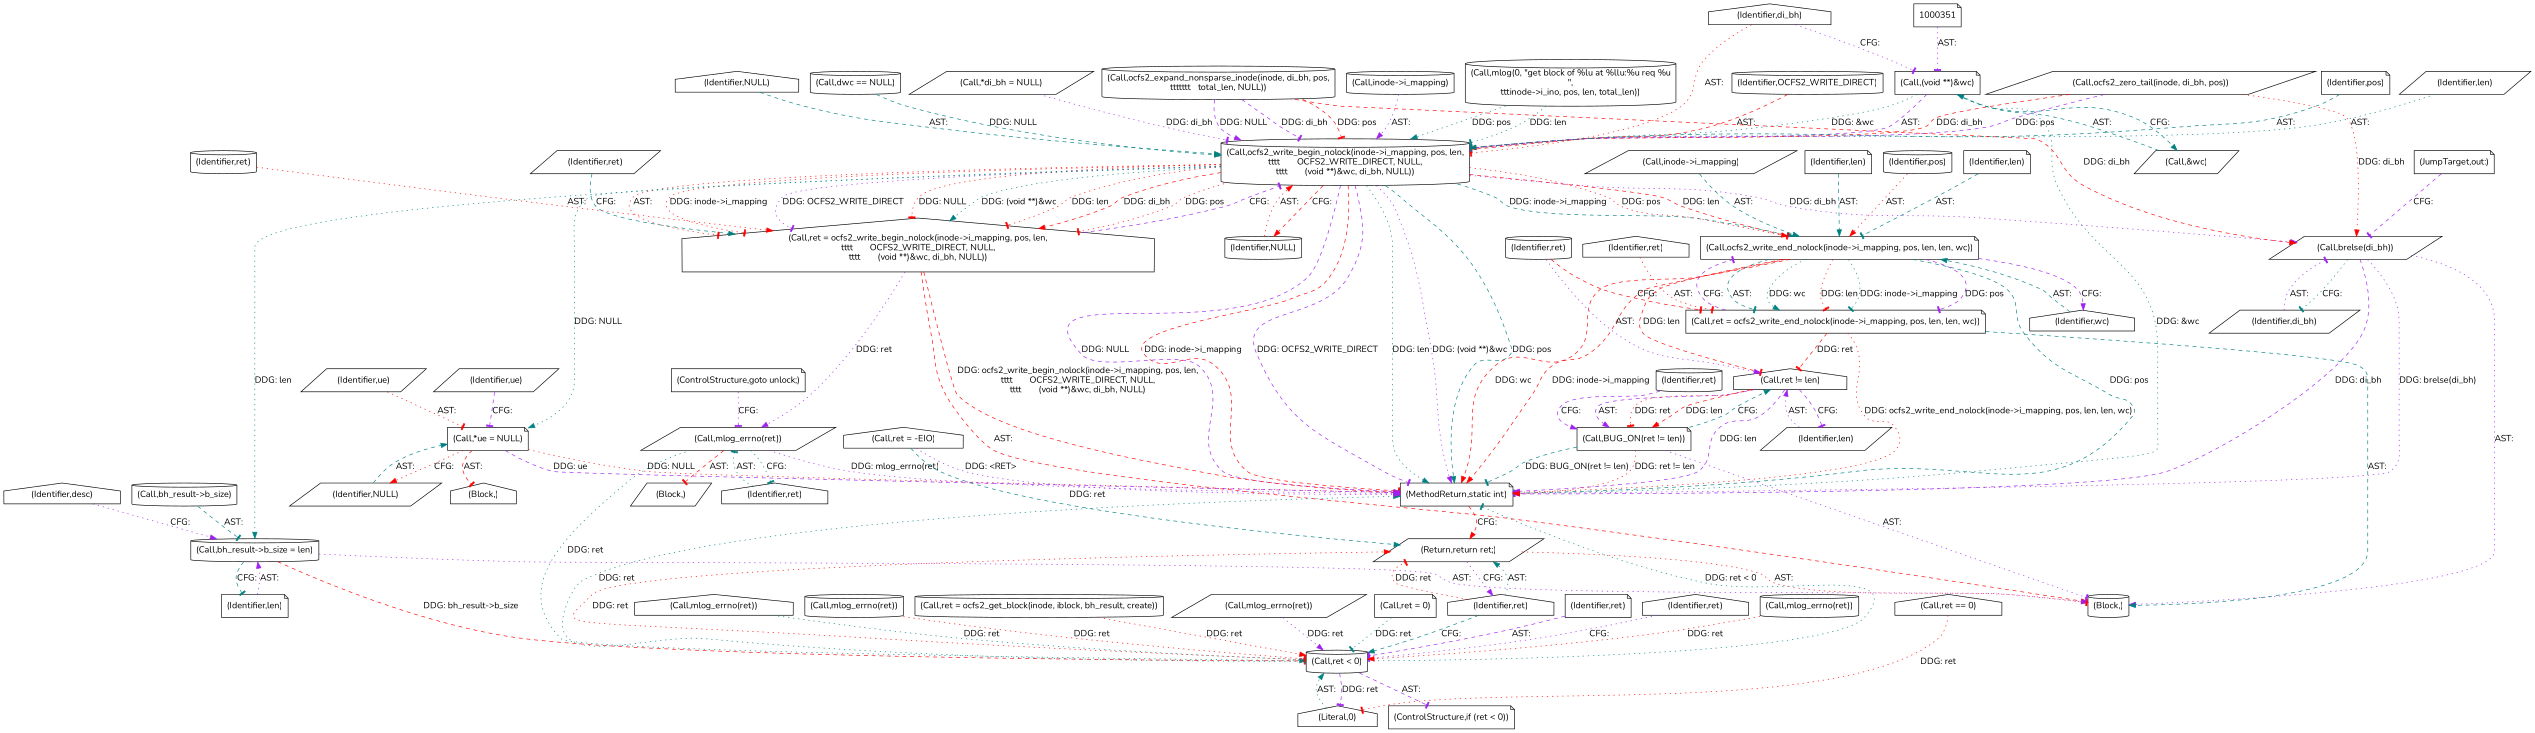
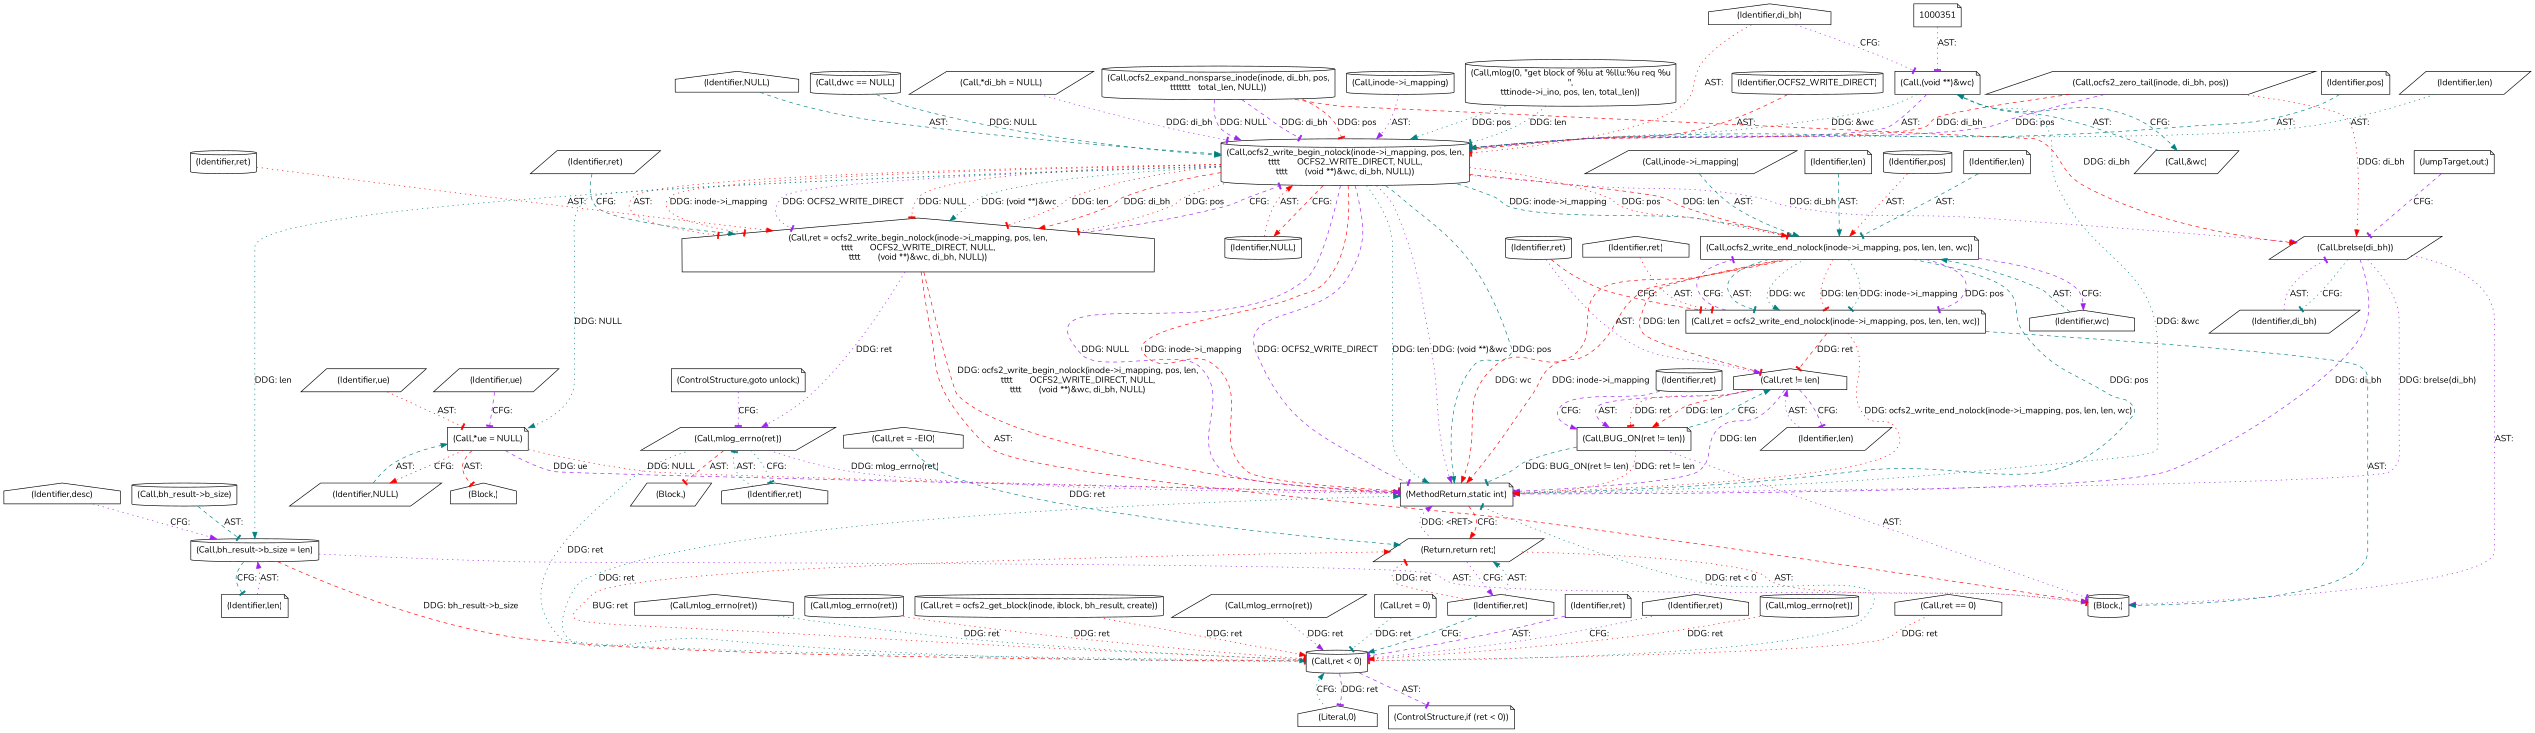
  digraph {
    fontname=Nunito
    node [fontname=Nunito shape=cylinder]
    edge [arrowhead=normal color=red fontname=Nunito style=dotted]
    n1 [label="(Call,(void **)&wc)" shape=note]
    n2 [label="(Call,ocfs2_write_begin_nolock(inode->i_mapping, pos, len,\n\t\t\t\t       OCFS2_WRITE_DIRECT, NULL,\n\t\t\t\t       (void **)&wc, di_bh, NULL))"]
    n3 [label="(MethodReturn,static int)" shape=note]
    n4 [label="(Call,&wc)" shape=parallelogram]
    n5 [label="(Call,ret = ocfs2_write_begin_nolock(inode->i_mapping, pos, len,\n\t\t\t\t       OCFS2_WRITE_DIRECT, NULL,\n\t\t\t\t       (void **)&wc, di_bh, NULL))" shape=house]
    n6 [label="(Call,bh_result->b_size = len)"]
    n7 [label="(Call,*ue = NULL)" shape=note]
    n8 [label="(Call,ocfs2_write_end_nolock(inode->i_mapping, pos, len, len, wc))" shape=note]
    n9 [label="(Call,brelse(di_bh))" shape=parallelogram]
    n10 [label="(Identifier,NULL)"]
    n11 [label="(Return,return ret;)" shape=parallelogram]
    n12 [label="(Call,mlog_errno(ret))" shape=parallelogram]
    n13 [label="(Block,)"]
    n14 [label="(Call,ret < 0)"]
    n15 [label="(Identifier,len)" shape=note]
    n16 [label="(Block,)" shape=house]
    n17 [label="(Identifier,NULL)" shape=parallelogram]
    n18 [label="(Call,ret = ocfs2_write_end_nolock(inode->i_mapping, pos, len, len, wc))" shape=note]
    n19 [label="(Call,ret != len)" shape=house]
    n20 [label="(Identifier,wc)" shape=house]
    n21 [label="(Identifier,di_bh)" shape=parallelogram]
    n22 [label="(Identifier,ret)" shape=house]
    n23 [label="(Block,)" shape=parallelogram]
    n24 [label="(ControlStructure,if (ret < 0))" shape=note]
    n25 [label="(Literal,0)" shape=house]
    n26 [label="(Identifier,ret)" shape=house]
    n27 [label="(Call,BUG_ON(ret != len))" shape=note]
    n28 [label="(Identifier,len)" shape=parallelogram]
    n29 [label="(Call,mlog_errno(ret))" shape=house]
    n30 [label="(JumpTarget,out:)" shape=note]
    n31 [label="(Identifier,di_bh)" shape=house]
    n32 [label="(Identifier,desc)" shape=house]
    n33 [label="(Call,mlog_errno(ret))"]
    n34 [label="(Identifier,OCFS2_WRITE_DIRECT)"]
    n35 [label="(Identifier,len)" shape=note]
    n36 [label="(Call,ocfs2_zero_tail(inode, di_bh, pos))" shape=parallelogram]
    n37 [label="(Call,ret = ocfs2_get_block(inode, iblock, bh_result, create))"]
    n38 [label="(Identifier,pos)" shape=note]
    n39 [label="(Call,mlog_errno(ret))" shape=parallelogram]
    n40 [label="(Identifier,ret)" shape=house]
    n41 [label="(Call,ret == 0)" shape=house]
    n42 [label="(Identifier,ret)"]
    n43 [label="(Identifier,len)" shape=parallelogram]
    n44 [label="(Identifier,NULL)" shape=house]
    n45 [label="(Identifier,ret)" shape=parallelogram]
    n46 [label="(Call,dwc == NULL)"]
    n47 [label="(Call,ret = 0)" shape=note]
    n48 [label="(Call,inode->i_mapping)" shape=parallelogram]
    n49 [label="(Call,*di_bh = NULL)" shape=parallelogram]
    n50 [label="(Identifier,ue)" shape=parallelogram]
    n51 [label="(Identifier,ret)" shape=note]
    n52 [label="(Identifier,ret)"]
    n53 [label="(Call,ocfs2_expand_nonsparse_inode(inode, di_bh, pos,\n\t\t\t\t\t\t\t   total_len, NULL))"]
    n54 [label="(Identifier,ret)" shape=house]
    n55 [label="(Identifier,ret)"]
    n56 [label="(Identifier,len)" shape=note]
    n57 [label="(Call,mlog_errno(ret))"]
    n58 [label="(Identifier,pos)"]
    n59 [label="(Identifier,ue)" shape=parallelogram]
    n60 [label="(Call,bh_result->b_size)"]
    n61 [label="(Call,ret = -EIO)" shape=house]
    n62 [label="(Call,inode->i_mapping)"]
    n63 [label="(Call,mlog(0, \"get block of %lu at %llu:%u req %u\n\",\n\t\t\tinode->i_ino, pos, len, total_len))"]
    n64 [label="(ControlStructure,goto unlock;)" shape=note]
    1000351 [shape=note]
    n1 -> n2 [arrowhead=tee color=purple label="AST: " style=dashed]
    n1 -> n2 [arrowhead=tee color=teal label="DDG: &wc"]
    n1 -> n3 [color=teal label="DDG: &wc"]
    n1 -> n4 [color=teal label="CFG: " style=dashed]
    n2 -> n3 [color=purple label="DDG: NULL" style=dashed]
    n2 -> n3 [arrowhead=tee label="DDG: inode->i_mapping" style=dashed]
    n2 -> n3 [arrowhead=tee color=purple label="DDG: OCFS2_WRITE_DIRECT" style=dashed]
    n2 -> n3 [color=teal label="DDG: len"]
    n2 -> n3 [color=purple label="DDG: (void **)&wc"]
    n2 -> n3 [color=teal label="DDG: pos" style=dashed]
    n2 -> n5 [arrowhead=tee label="AST: "]
    n2 -> n5 [arrowhead=tee label="DDG: inode->i_mapping"]
    n2 -> n5 [arrowhead=tee color=purple label="DDG: OCFS2_WRITE_DIRECT"]
    n2 -> n5 [arrowhead=tee label="DDG: NULL"]
    n2 -> n5 [color=teal label="DDG: (void **)&wc"]
    n2 -> n5 [arrowhead=tee label="DDG: len"]
    n2 -> n5 [label="DDG: di_bh" style=dashed]
    n2 -> n5 [arrowhead=tee label="DDG: pos"]
    n2 -> n6 [color=teal label="DDG: len"]
    n2 -> n7 [color=teal label="DDG: NULL"]
    n2 -> n8 [color=teal label="DDG: inode->i_mapping" style=dashed]
    n2 -> n8 [label="DDG: pos"]
    n2 -> n8 [arrowhead=tee label="DDG: len" style=dashed]
    n2 -> n9 [color=purple label="DDG: di_bh"]
    n2 -> n10 [label="CFG: " style=dashed]
    n3 -> n11 [label="CFG: " style=dashed]
    n4 -> n1 [color=teal label="AST: " style=dashed]
    n5 -> n2 [arrowhead=tee color=purple label="CFG: " style=dashed]
    n5 -> n3 [label="DDG: ocfs2_write_begin_nolock(inode->i_mapping, pos, len,\n\t\t\t\t       OCFS2_WRITE_DIRECT, NULL,\n\t\t\t\t       (void **)&wc, di_bh, NULL)" style=dashed]
    n5 -> n12 [color=purple label="DDG: ret"]
    n5 -> n13 [label="AST: " style=dashed]
    n6 -> n13 [color=purple label="AST: "]
    n6 -> n14 [arrowhead=tee label="DDG: bh_result->b_size" style=dashed]
    n6 -> n15 [arrowhead=tee color=teal label="CFG: " style=dashed]
    n7 -> n3 [arrowhead=tee label="DDG: NULL"]
    n7 -> n3 [color=purple label="DDG: ue" style=dashed]
    n7 -> n16 [arrowhead=tee label="AST: " style=dashed]
    n7 -> n17 [label="CFG: "]
    n8 -> n3 [arrowhead=tee color=teal label="DDG: pos" style=dashed]
    n8 -> n3 [label="DDG: wc" style=dashed]
    n8 -> n3 [label="DDG: inode->i_mapping" style=dashed]
    n8 -> n18 [arrowhead=tee color=teal label="AST: " style=dashed]
    n8 -> n18 [color=teal label="DDG: wc"]
    n8 -> n18 [arrowhead=tee label="DDG: len"]
    n8 -> n18 [arrowhead=tee color=teal label="DDG: inode->i_mapping"]
    n8 -> n18 [arrowhead=tee color=purple label="DDG: pos" style=dashed]
    n8 -> n19 [arrowhead=tee label="DDG: len" style=dashed]
    n8 -> n20 [color=purple label="CFG: " style=dashed]
    n9 -> n3 [arrowhead=tee color=purple label="DDG: brelse(di_bh)"]
    n9 -> n3 [color=purple label="DDG: di_bh" style=dashed]
    n9 -> n13 [color=purple label="AST: "]
    n9 -> n21 [arrowhead=tee color=teal label="CFG: "]
    n10 -> n2 [label="AST: "]
-   n61 -> n3 [color=purple label="DDG: <RET>"]
+   n11 -> n3 [color=purple label="DDG: <RET>"]
    n11 -> n13 [arrowhead=tee label="AST: "]
    n11 -> n26 [color=purple label="CFG: "]
    n12 -> n3 [arrowhead=tee color=purple label="DDG: mlog_errno(ret)"]
    n12 -> n14 [color=teal label="DDG: ret"]
    n12 -> n22 [arrowhead=tee color=teal label="CFG: "]
    n12 -> n23 [arrowhead=tee label="AST: " style=dashed]
    n14 -> n3 [color=teal label="DDG: ret"]
    n14 -> n3 [arrowhead=tee color=teal label="DDG: ret < 0"]
-   n14 -> n11 [label="DDG: ret"]
+   n14 -> n11 [label="BUG: ret"]
    n14 -> n24 [arrowhead=tee color=purple label="AST: " style=dashed]
    n14 -> n25 [arrowhead=tee color=purple label="DDG: ret" style=dashed]
    n15 -> n6 [color=purple label="AST: "]
    n17 -> n7 [color=teal label="AST: " style=dashed]
    n18 -> n3 [label="DDG: ocfs2_write_end_nolock(inode->i_mapping, pos, len, len, wc)"]
    n18 -> n8 [arrowhead=tee color=purple label="CFG: " style=dashed]
    n18 -> n13 [color=teal label="AST: " style=dashed]
    n18 -> n19 [arrowhead=tee label="DDG: ret" style=dashed]
    n19 -> n3 [color=purple label="DDG: len" style=dashed]
    n19 -> n27 [color=purple label="AST: " style=dashed]
    n19 -> n27 [arrowhead=tee label="DDG: ret"]
    n19 -> n27 [label="DDG: len" style=dashed]
    n19 -> n28 [arrowhead=tee color=purple label="CFG: " style=dashed]
    n20 -> n8 [color=teal label="AST: " style=dashed]
    n21 -> n9 [arrowhead=tee color=purple label="AST: "]
    n22 -> n12 [arrowhead=tee color=teal label="AST: "]
-   n25 -> n14 [color=teal label="AST: "]
+   n25 -> n14 [color=teal label="CFG: "]
    n26 -> n11 [color=teal label="AST: "]
    n26 -> n11 [arrowhead=tee label="DDG: ret"]
    n26 -> n14 [color=teal label="CFG: " style=dashed]
    n27 -> n3 [arrowhead=tee color=teal label="DDG: BUG_ON(ret != len)" style=dashed]
    n27 -> n3 [label="DDG: ret != len"]
    n27 -> n13 [arrowhead=tee color=purple label="AST: "]
    n27 -> n19 [color=teal label="CFG: " style=dashed]
    n28 -> n19 [color=purple label="AST: "]
    n29 -> n14 [arrowhead=tee color=teal label="DDG: ret"]
    n30 -> n9 [arrowhead=tee color=purple label="CFG: " style=dashed]
    n31 -> n1 [arrowhead=tee color=purple label="CFG: "]
    n31 -> n2 [arrowhead=tee label="AST: "]
    n32 -> n6 [color=purple label="CFG: "]
    n33 -> n14 [arrowhead=tee label="DDG: ret"]
    n34 -> n2 [arrowhead=tee label="AST: " style=dashed]
    n35 -> n8 [arrowhead=tee color=teal label="AST: " style=dashed]
    n36 -> n2 [arrowhead=tee color=purple label="DDG: pos" style=dashed]
    n36 -> n2 [label="DDG: di_bh" style=dashed]
    n36 -> n9 [label="DDG: di_bh"]
    n37 -> n14 [label="DDG: ret"]
    n38 -> n2 [color=teal label="AST: " style=dashed]
    n39 -> n14 [color=purple label="DDG: ret"]
    n40 -> n18 [arrowhead=tee label="AST: "]
-   n41 -> n25 [arrowhead=tee label="DDG: ret"]
+   n41 -> n14 [arrowhead=tee label="DDG: ret"]
    n42 -> n18 [arrowhead=tee label="CFG: " style=dashed]
    n42 -> n19 [color=purple label="AST: "]
    n43 -> n2 [arrowhead=tee color=teal label="AST: "]
    n44 -> n2 [color=teal label="AST: " style=dashed]
    n45 -> n5 [color=teal label="CFG: " style=dashed]
    n46 -> n2 [color=teal label="DDG: NULL" style=dashed]
    n47 -> n14 [arrowhead=tee color=teal label="DDG: ret"]
    n48 -> n8 [color=teal label="AST: " style=dashed]
    n49 -> n2 [arrowhead=tee color=purple label="DDG: di_bh"]
    n50 -> n7 [arrowhead=tee label="AST: "]
    n51 -> n14 [arrowhead=tee color=purple label="AST: " style=dashed]
    n52 -> n27 [color=purple label="CFG: " style=dashed]
    n53 -> n2 [arrowhead=tee label="DDG: pos" style=dashed]
    n53 -> n2 [color=purple label="DDG: NULL" style=dashed]
    n53 -> n2 [arrowhead=tee color=purple label="DDG: di_bh" style=dashed]
    n53 -> n9 [label="DDG: di_bh" style=dashed]
    n54 -> n14 [arrowhead=tee color=purple label="CFG: "]
    n55 -> n5 [label="AST: "]
    n56 -> n8 [color=teal label="AST: " style=dashed]
    n57 -> n14 [label="DDG: ret"]
    n58 -> n8 [label="AST: "]
    n59 -> n7 [arrowhead=tee color=purple label="CFG: " style=dashed]
    n60 -> n6 [arrowhead=tee color=teal label="AST: " style=dashed]
    n61 -> n11 [color=teal label="DDG: ret" style=dashed]
    n62 -> n2 [color=purple label="AST: "]
    n63 -> n2 [color=teal label="DDG: pos"]
    n63 -> n2 [arrowhead=tee color=teal label="DDG: len"]
    n64 -> n12 [arrowhead=tee color=purple label="CFG: "]
    1000351 -> n1 [arrowhead=tee color=purple label="AST: "]
  }
